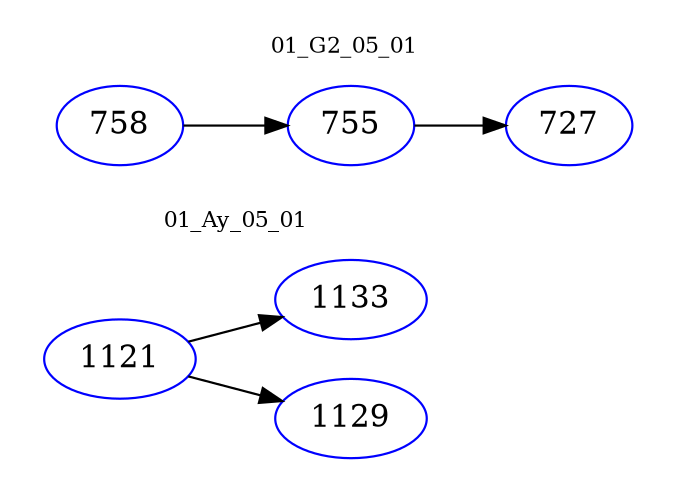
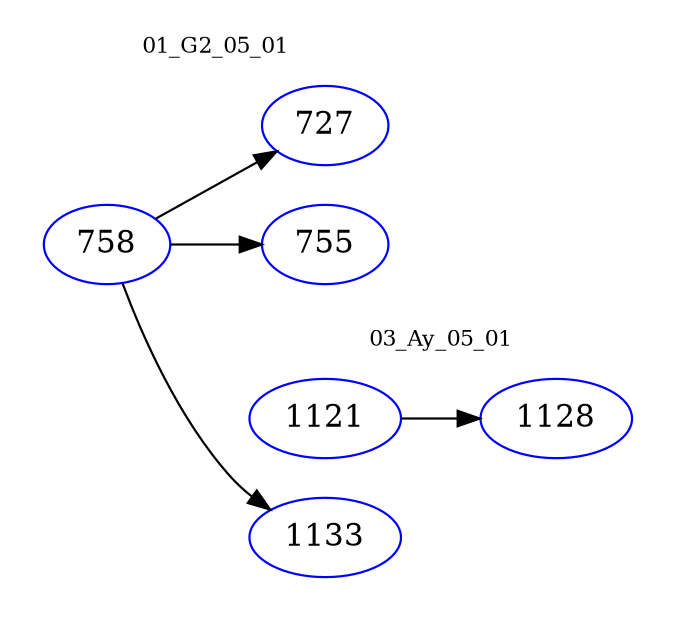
  digraph {
    rankdir=LR
    node [color=blue]
    edge [color=black]
    n1 [label=1121]
-   n2 [label=1129]
+   n2 [label=1128]
    n3 [label=1133]
    n4 [label=755]
    n5 [label=727]
    n6 [label=758]
    subgraph cluster_1 {
      color=white
      fontsize=10
-     label="01_Ay_05_01"
+     label="03_Ay_05_01"
      n1
      n2
      n3
    }
    subgraph cluster_2 {
      color=white
      fontsize=10
      label="01_G2_05_01"
      n4
      n5
      n6
    }
    n1 -> n2
-   n1 -> n3
-   n4 -> n5
+   n6 -> n3
+   n6 -> n5
    n6 -> n4
  }
